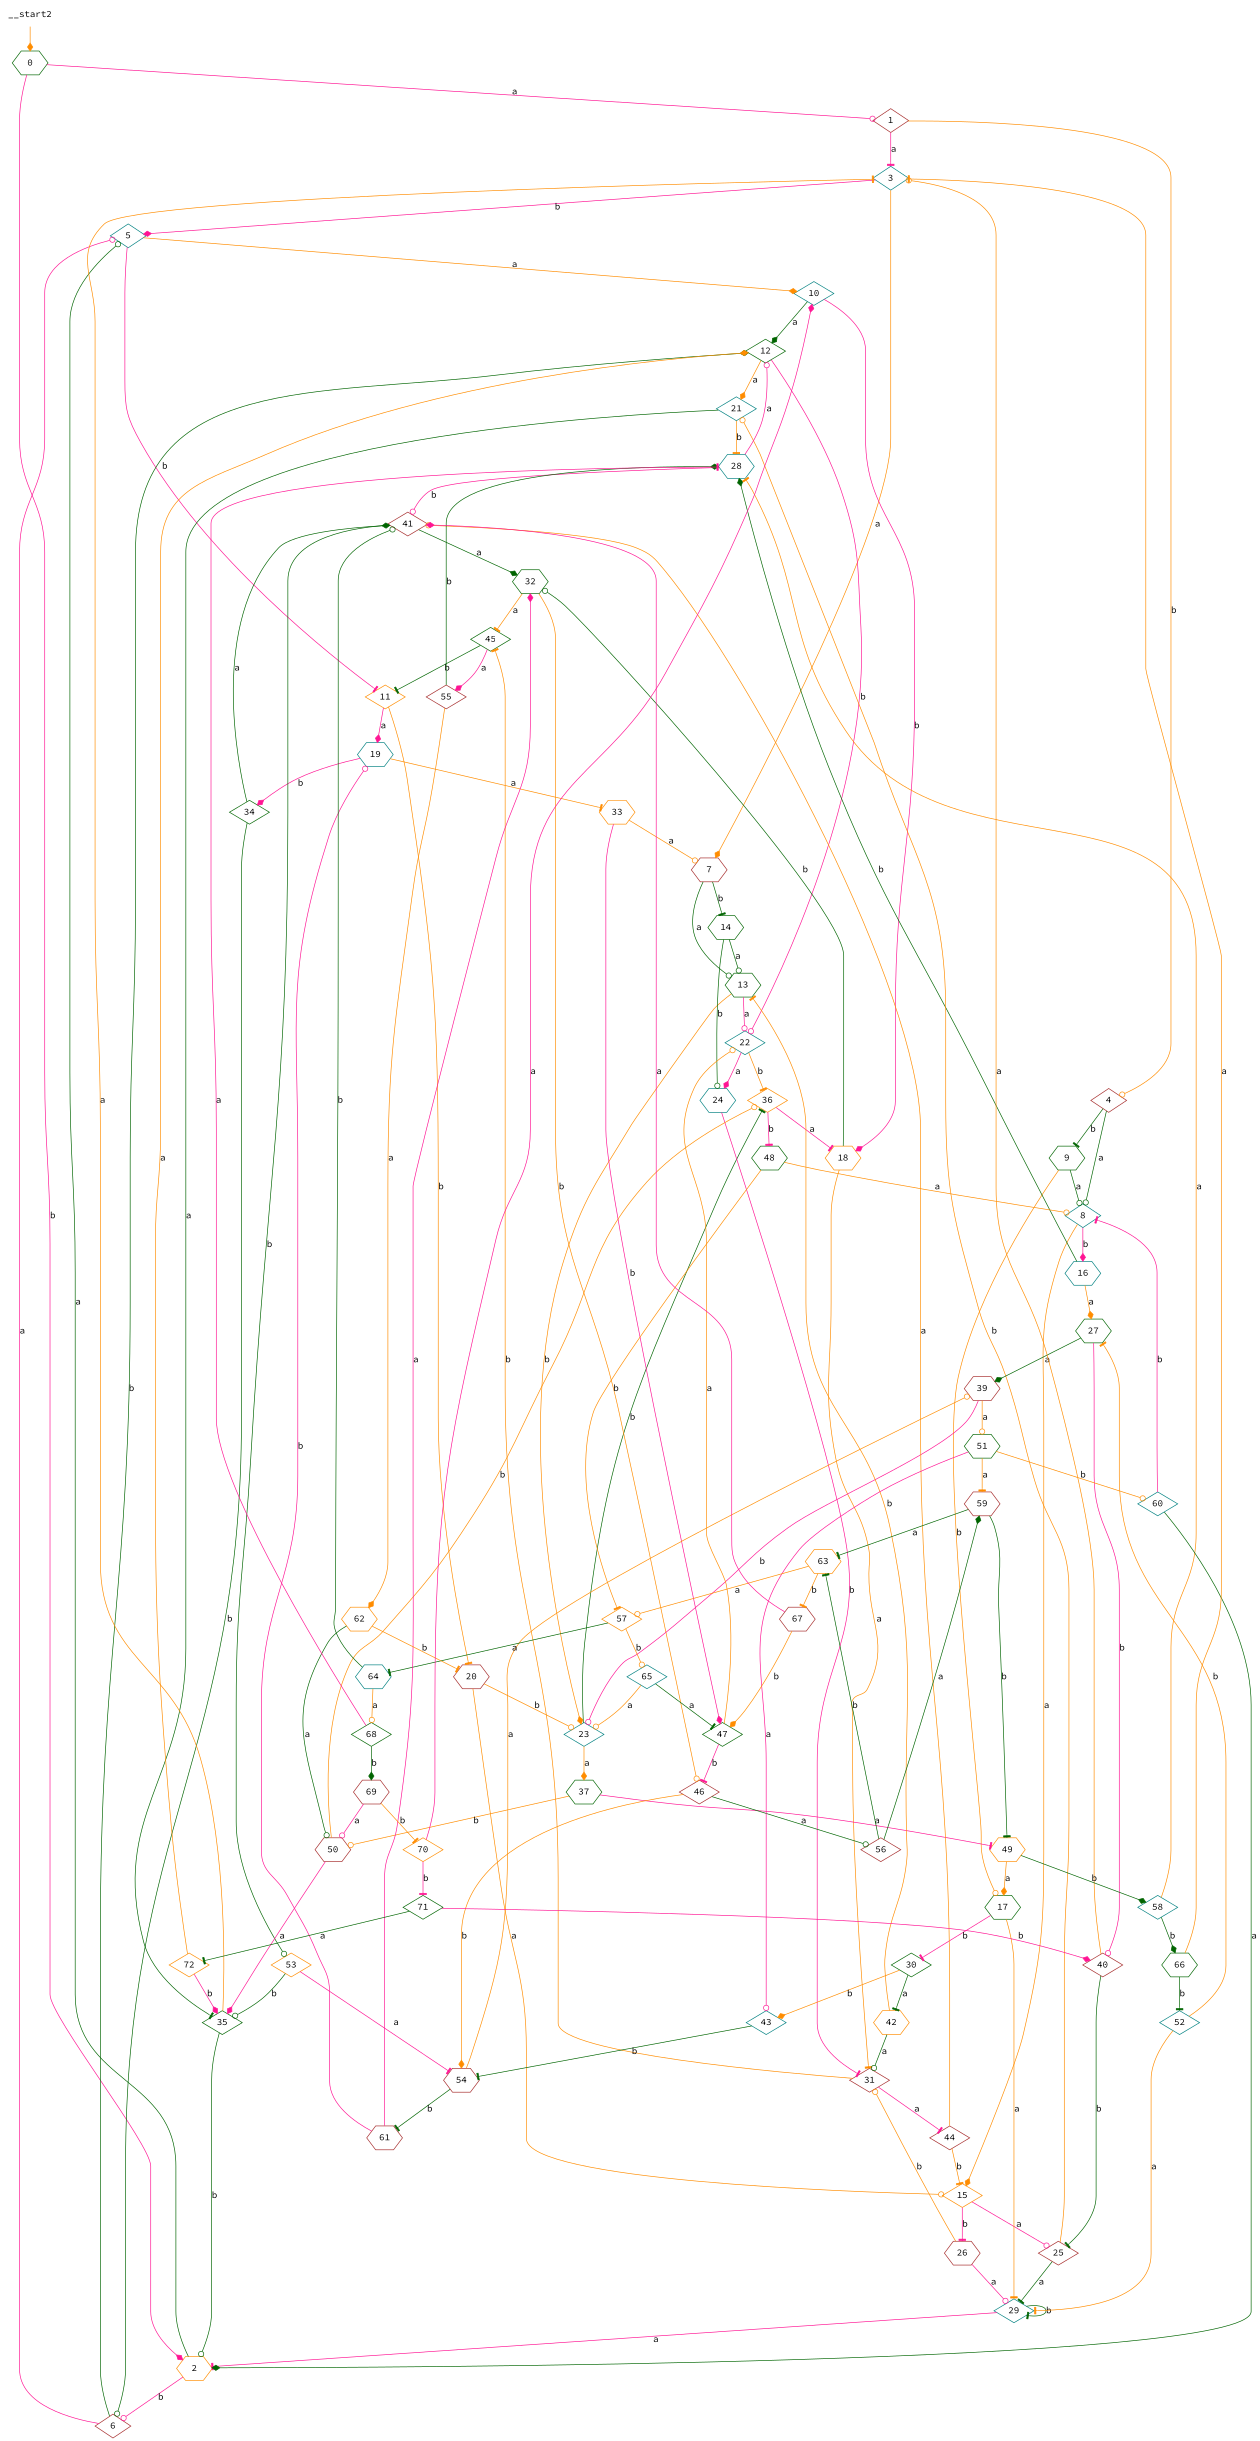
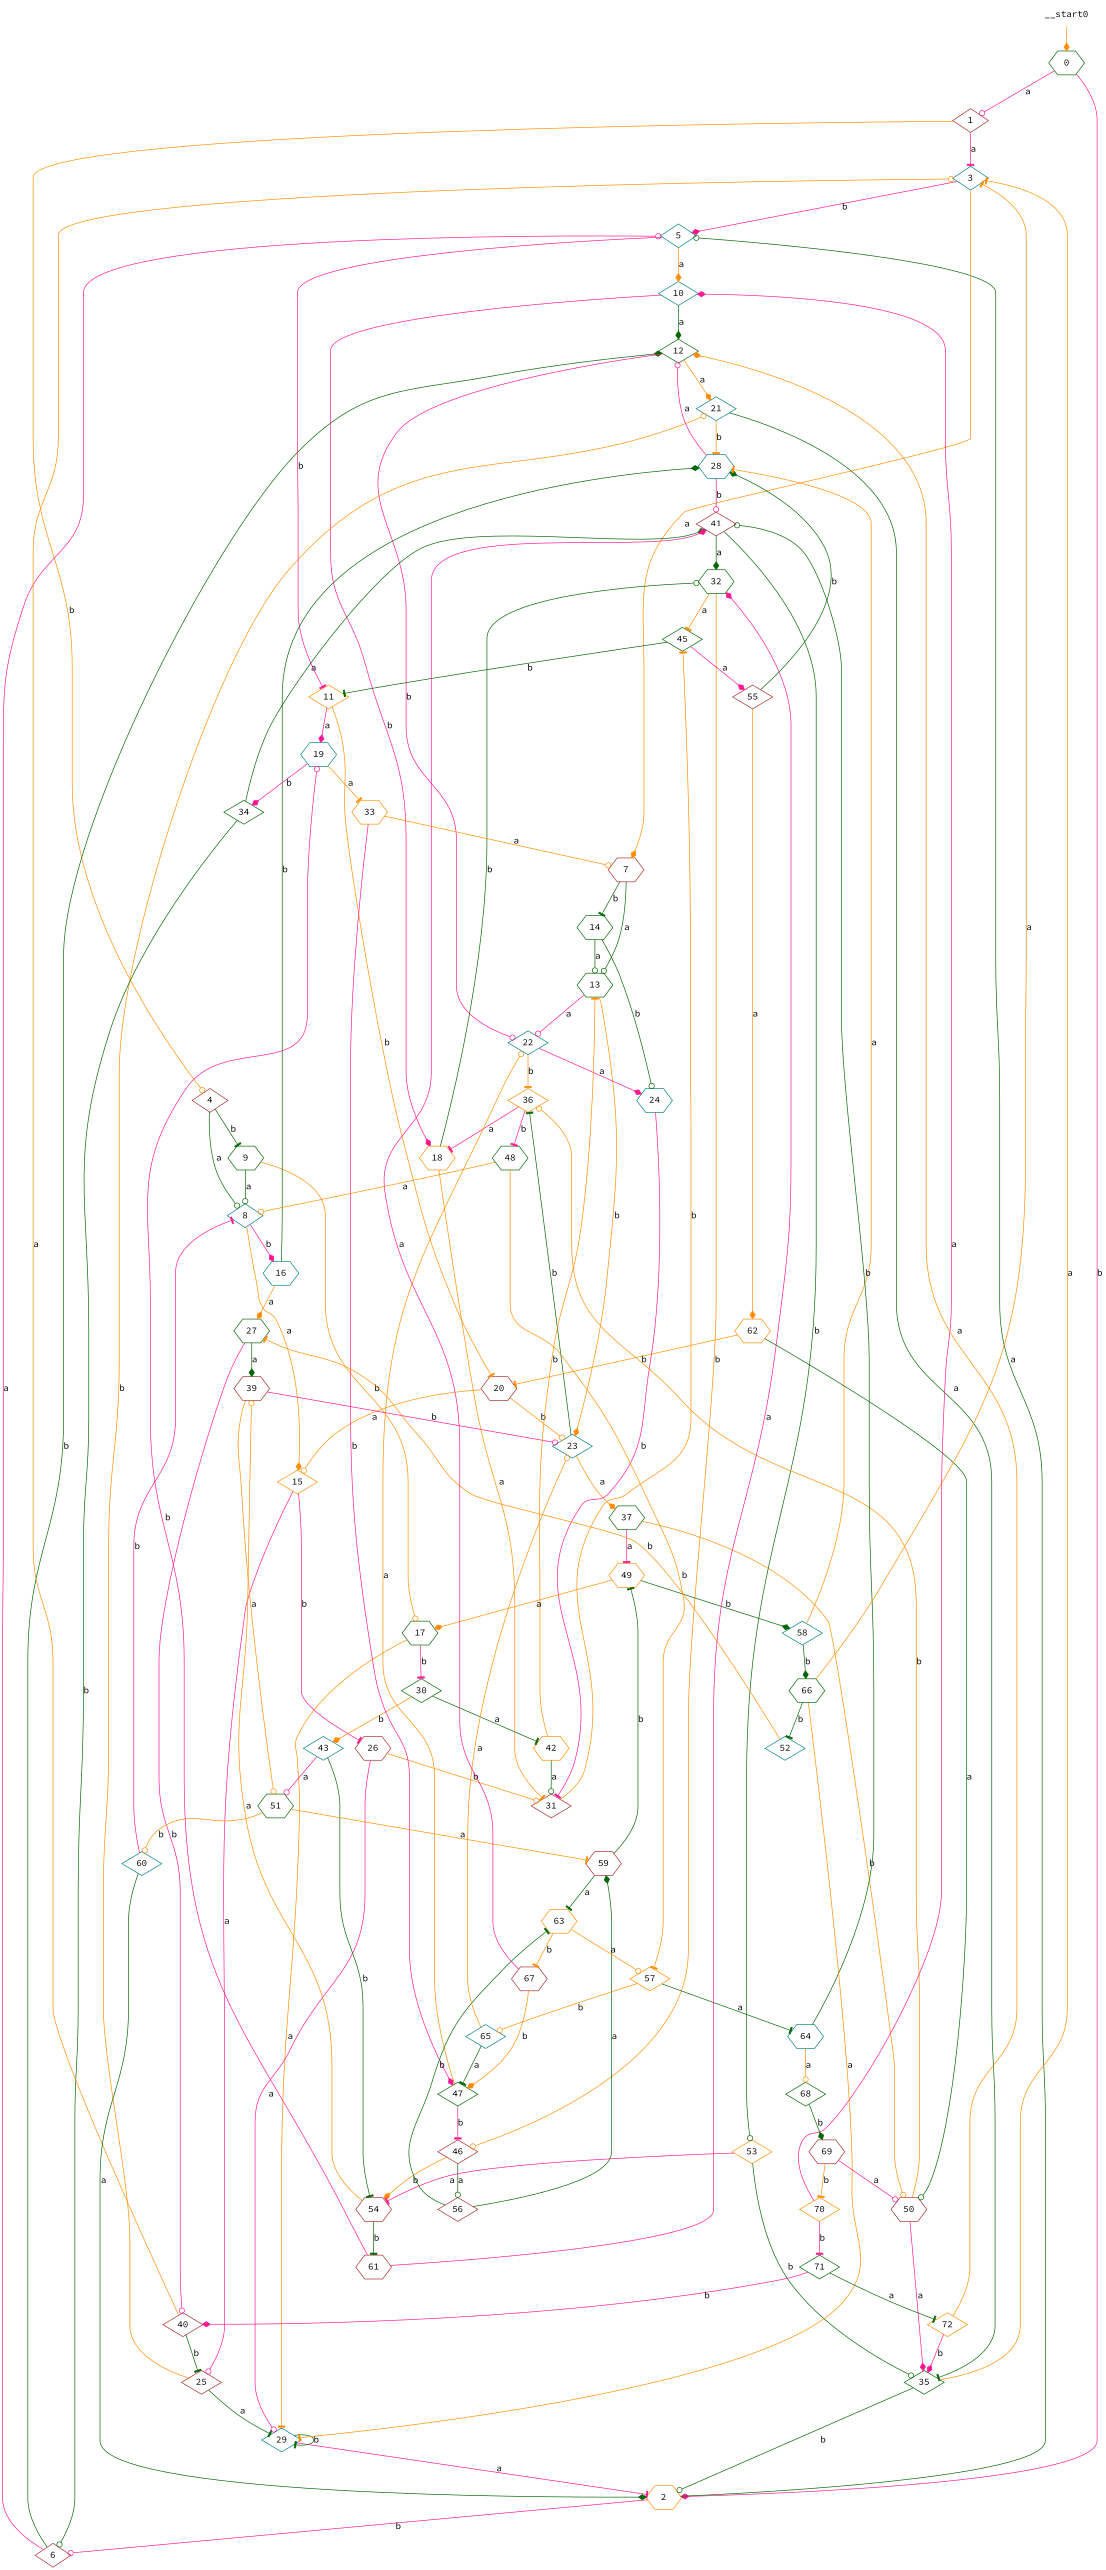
  digraph {
    fontname="Source Code Pro"
    node [color=brown fontname="Source Code Pro" shape=diamond]
    edge [arrowhead=tee color=darkorange fontname="Source Code Pro"]
-   __start0 [color=teal shape=none label=__start2]
+   __start0 [color=teal shape=none]
    0 [color=darkgreen shape=hexagon]
    1
    2 [color=darkorange shape=hexagon]
    3 [color=teal]
    4
    5 [color=teal]
    6
    7 [shape=hexagon]
    8 [color=teal]
    9 [color=darkgreen shape=hexagon]
    10 [color=teal]
    11 [color=darkorange]
    12 [color=darkgreen]
    13 [color=darkgreen shape=hexagon]
    14 [color=darkgreen shape=hexagon]
    15 [color=darkorange]
    16 [color=teal shape=hexagon]
    17 [color=darkgreen shape=hexagon]
    18 [color=darkorange shape=hexagon]
    19 [color=teal shape=hexagon]
    20 [shape=hexagon]
    21 [color=teal]
    22 [color=teal]
    23 [color=teal]
    24 [color=teal shape=hexagon]
    25
    26 [shape=hexagon]
    27 [color=darkgreen shape=hexagon]
    28 [color=teal shape=hexagon]
    29 [color=teal]
    30 [color=darkgreen]
    31
    32 [color=darkgreen shape=hexagon]
    33 [color=darkorange shape=hexagon]
    34 [color=darkgreen]
    35 [color=darkgreen]
    36 [color=darkorange]
    37 [color=darkgreen shape=hexagon]
    39 [shape=hexagon]
    40
    41
    42 [color=darkorange shape=hexagon]
    43 [color=teal]
-   44
    45 [color=darkgreen]
    46
    47 [color=darkgreen]
    48 [color=darkgreen shape=hexagon]
    49 [color=darkorange shape=hexagon]
    50 [shape=hexagon]
    51 [color=darkgreen shape=hexagon]
    53 [color=darkorange]
    54 [shape=hexagon]
    55
    56
    57 [color=darkorange]
    58 [color=teal]
    59 [shape=hexagon]
    60 [color=teal]
    52 [color=teal]
    61 [shape=hexagon]
    62 [color=darkorange shape=hexagon]
    63 [color=darkorange shape=hexagon]
    64 [color=teal shape=hexagon]
    65 [color=teal]
    66 [color=darkgreen shape=hexagon]
    67 [shape=hexagon]
    68 [color=darkgreen]
    69 [shape=hexagon]
    70 [color=darkorange]
    71 [color=darkgreen]
    72 [color=darkorange]
    __start0 -> 0 [arrowhead=diamond]
    0 -> 1 [arrowhead=odot color=deeppink label=a]
    0 -> 2 [arrowhead=diamond color=deeppink label=b]
    1 -> 3 [color=deeppink label=a]
    1 -> 4 [arrowhead=odot label=b]
    2 -> 5 [arrowhead=odot color=darkgreen label=a]
    2 -> 6 [arrowhead=odot color=deeppink label=b]
    3 -> 5 [arrowhead=diamond color=deeppink label=b]
    3 -> 7 [arrowhead=diamond label=a]
    4 -> 8 [arrowhead=odot color=darkgreen label=a]
    4 -> 9 [color=darkgreen label=b]
    5 -> 10 [arrowhead=diamond label=a]
    5 -> 11 [color=deeppink label=b]
    6 -> 5 [arrowhead=odot color=deeppink label=a]
    6 -> 12 [arrowhead=diamond color=darkgreen label=b]
    7 -> 13 [arrowhead=odot color=darkgreen label=a]
    7 -> 14 [color=darkgreen label=b]
    8 -> 15 [arrowhead=diamond label=a]
    8 -> 16 [arrowhead=diamond color=deeppink label=b]
    9 -> 8 [arrowhead=odot color=darkgreen label=a]
    9 -> 17 [arrowhead=odot label=b]
    10 -> 12 [arrowhead=diamond color=darkgreen label=a]
    10 -> 18 [arrowhead=diamond color=deeppink label=b]
    11 -> 19 [arrowhead=diamond color=deeppink label=a]
    11 -> 20 [label=b]
    12 -> 21 [arrowhead=diamond label=a]
    12 -> 22 [arrowhead=odot color=deeppink label=b]
    13 -> 22 [arrowhead=odot color=deeppink label=a]
    13 -> 23 [arrowhead=diamond label=b]
    14 -> 13 [arrowhead=odot color=darkgreen label=a]
    14 -> 24 [arrowhead=odot color=darkgreen label=b]
    15 -> 25 [arrowhead=odot color=deeppink label=a]
    15 -> 26 [color=deeppink label=b]
    16 -> 27 [arrowhead=diamond label=a]
    16 -> 28 [arrowhead=diamond color=darkgreen label=b]
    17 -> 29 [label=a]
    17 -> 30 [color=deeppink label=b]
    18 -> 31 [label=a]
    18 -> 32 [arrowhead=odot color=darkgreen label=b]
    19 -> 33 [label=a]
    19 -> 34 [arrowhead=diamond color=deeppink label=b]
    20 -> 15 [arrowhead=odot label=a]
    20 -> 23 [arrowhead=odot label=b]
    21 -> 28 [label=b]
    21 -> 35 [color=darkgreen label=a]
    22 -> 24 [arrowhead=diamond color=deeppink label=a]
    22 -> 36 [label=b]
    23 -> 36 [color=darkgreen label=b]
    23 -> 37 [arrowhead=diamond label=a]
    24 -> 31 [color=deeppink label=b]
    25 -> 21 [arrowhead=odot label=b]
    25 -> 29 [color=darkgreen label=a]
    26 -> 29 [arrowhead=odot color=deeppink label=a]
    26 -> 31 [arrowhead=odot label=b]
    27 -> 39 [arrowhead=diamond color=darkgreen label=a]
    27 -> 40 [arrowhead=odot color=deeppink label=b]
    28 -> 12 [arrowhead=odot color=deeppink label=a]
    28 -> 41 [arrowhead=odot color=deeppink label=b]
    29 -> 2 [color=deeppink label=a]
    29 -> 29 [color=darkgreen label=b]
    30 -> 42 [color=darkgreen label=a]
    30 -> 43 [arrowhead=diamond label=b]
-   31 -> 44 [color=deeppink label=a]
    31 -> 45 [label=b]
    32 -> 45 [label=a]
    32 -> 46 [arrowhead=odot label=b]
    33 -> 7 [arrowhead=odot label=a]
    33 -> 47 [arrowhead=diamond color=deeppink label=b]
    34 -> 6 [arrowhead=odot color=darkgreen label=b]
    34 -> 41 [arrowhead=diamond color=darkgreen label=a]
    35 -> 2 [arrowhead=odot color=darkgreen label=b]
    35 -> 3 [label=a]
    36 -> 18 [color=deeppink label=a]
    36 -> 48 [color=deeppink label=b]
    37 -> 49 [color=deeppink label=a]
    37 -> 50 [arrowhead=odot label=b]
    39 -> 23 [arrowhead=odot color=deeppink label=b]
    39 -> 51 [arrowhead=odot label=a]
    40 -> 3 [arrowhead=odot label=a]
    40 -> 25 [color=darkgreen label=b]
    41 -> 32 [arrowhead=diamond color=darkgreen label=a]
    41 -> 53 [arrowhead=odot color=darkgreen label=b]
    42 -> 13 [label=b]
    42 -> 31 [arrowhead=odot color=darkgreen label=a]
-   51 -> 43 [arrowhead=odot color=deeppink label=a]
+   43 -> 51 [arrowhead=odot color=deeppink label=a]
    43 -> 54 [color=darkgreen label=b]
-   44 -> 15 [label=b]
-   44 -> 41 [arrowhead=odot label=a]
    45 -> 11 [color=darkgreen label=b]
    45 -> 55 [arrowhead=diamond color=deeppink label=a]
    46 -> 54 [arrowhead=diamond label=b]
    46 -> 56 [arrowhead=odot color=darkgreen label=a]
    47 -> 22 [arrowhead=odot label=a]
    47 -> 46 [color=deeppink label=b]
    48 -> 8 [arrowhead=odot label=a]
    48 -> 57 [label=b]
    49 -> 17 [arrowhead=diamond label=a]
    49 -> 58 [arrowhead=diamond color=darkgreen label=b]
    50 -> 35 [arrowhead=diamond color=deeppink label=a]
    50 -> 36 [arrowhead=odot label=b]
    51 -> 59 [label=a]
    51 -> 60 [arrowhead=odot label=b]
    53 -> 35 [arrowhead=odot color=darkgreen label=b]
    53 -> 54 [color=deeppink label=a]
    54 -> 39 [arrowhead=odot label=a]
    54 -> 61 [color=darkgreen label=b]
    55 -> 28 [arrowhead=diamond color=darkgreen label=b]
    55 -> 62 [arrowhead=diamond label=a]
    56 -> 59 [arrowhead=diamond color=darkgreen label=a]
    56 -> 63 [color=darkgreen label=b]
    57 -> 64 [color=darkgreen label=a]
    57 -> 65 [arrowhead=odot label=b]
    58 -> 28 [label=a]
    58 -> 66 [arrowhead=diamond color=darkgreen label=b]
    59 -> 49 [color=darkgreen label=b]
    59 -> 63 [color=darkgreen label=a]
    60 -> 2 [arrowhead=diamond color=darkgreen label=a]
    60 -> 8 [color=deeppink label=b]
    52 -> 27 [label=b]
-   52 -> 29 [label=a]
+   66 -> 29 [label=a]
    61 -> 19 [arrowhead=odot color=deeppink label=b]
    61 -> 32 [arrowhead=diamond color=deeppink label=a]
    62 -> 20 [label=b]
    62 -> 50 [arrowhead=odot color=darkgreen label=a]
    63 -> 57 [arrowhead=odot label=a]
    63 -> 67 [label=b]
    64 -> 41 [arrowhead=odot color=darkgreen label=b]
    64 -> 68 [arrowhead=odot label=a]
    65 -> 23 [arrowhead=odot label=a]
    65 -> 47 [color=darkgreen label=a]
    66 -> 3 [label=a]
    66 -> 52 [color=darkgreen label=b]
    67 -> 41 [arrowhead=diamond color=deeppink label=a]
    67 -> 47 [arrowhead=diamond label=b]
-   68 -> 28 [color=deeppink label=a]
    68 -> 69 [arrowhead=diamond color=darkgreen label=b]
    69 -> 50 [arrowhead=odot color=deeppink label=a]
    69 -> 70 [label=b]
    70 -> 10 [arrowhead=diamond color=deeppink label=a]
    70 -> 71 [color=deeppink label=b]
    71 -> 40 [arrowhead=diamond color=deeppink label=b]
    71 -> 72 [color=darkgreen label=a]
    72 -> 12 [arrowhead=diamond label=a]
    72 -> 35 [arrowhead=diamond color=deeppink label=b]
  }
